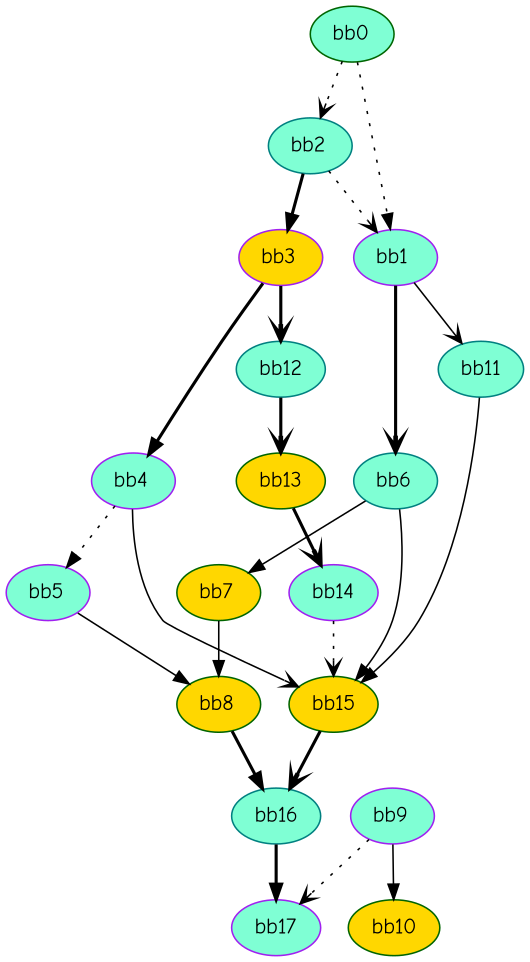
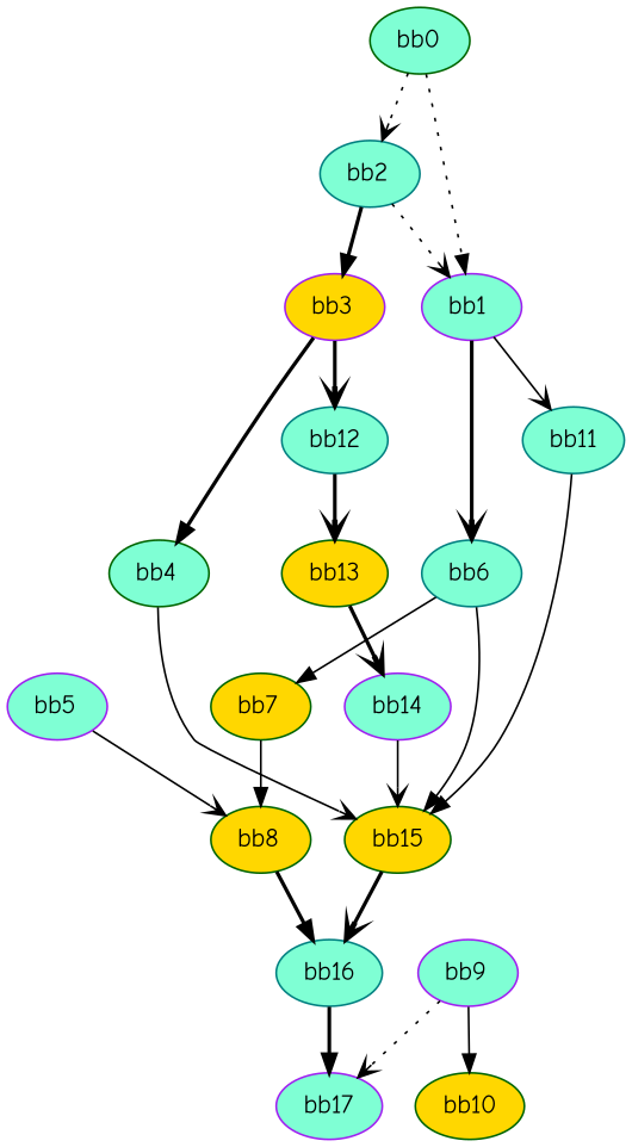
  digraph {
    fontname="Comic Neue"
    node [color=darkgreen fillcolor=aquamarine fontname="Comic Neue" style=filled]
    edge [arrowhead=vee fontname="Comic Neue" style=bold]
    n1 [label="bb0\l"]
    n2 [color=purple label="bb1\l"]
    n3 [color=teal label="bb2\l"]
    n4 [color=teal label="bb6\l"]
    n5 [color=teal label="bb11\l"]
    n6 [color=purple fillcolor=gold label="bb3\l"]
    n7 [fillcolor=gold label="bb15\l"]
    n8 [fillcolor=gold label="bb7\l"]
-   n9 [color=purple label="bb4\l"]
+   n9 [label="bb4\l"]
    n10 [color=teal label="bb12\l"]
    n11 [color=purple label="bb5\l"]
    n12 [fillcolor=gold label="bb13\l"]
    n13 [fillcolor=gold label="bb8\l"]
    n14 [color=teal label="bb16\l"]
    n15 [color=purple label="bb9\l"]
    n16 [fillcolor=gold label="bb10\l"]
    n17 [color=purple label="bb17\l"]
    n18 [color=purple label="bb14\l"]
    n1 -> n2 [arrowhead=normal style=dotted]
    n1 -> n3 [style=dotted]
    n2 -> n4
    n2 -> n5 [style=solid]
    n3 -> n2 [style=dotted]
    n3 -> n6 [arrowhead=normal]
    n4 -> n7 [arrowhead=normal style=solid]
    n4 -> n8 [arrowhead=normal style=solid]
    n5 -> n7 [arrowhead=normal style=solid]
    n6 -> n9 [arrowhead=normal]
    n6 -> n10
    n7 -> n14
    n8 -> n13 [arrowhead=normal style=solid]
    n9 -> n7 [style=solid]
-   n9 -> n11 [arrowhead=normal style=dotted]
    n10 -> n12
-   n11 -> n13 [arrowhead=normal style=solid]
+   n11 -> n13 [style=solid]
    n12 -> n18
    n13 -> n14 [arrowhead=normal]
    n14 -> n17 [arrowhead=normal]
    n15 -> n16 [arrowhead=normal style=solid]
    n15 -> n17 [style=dotted]
-   n18 -> n7 [style=dotted]
+   n18 -> n7 [style=solid]
  }
